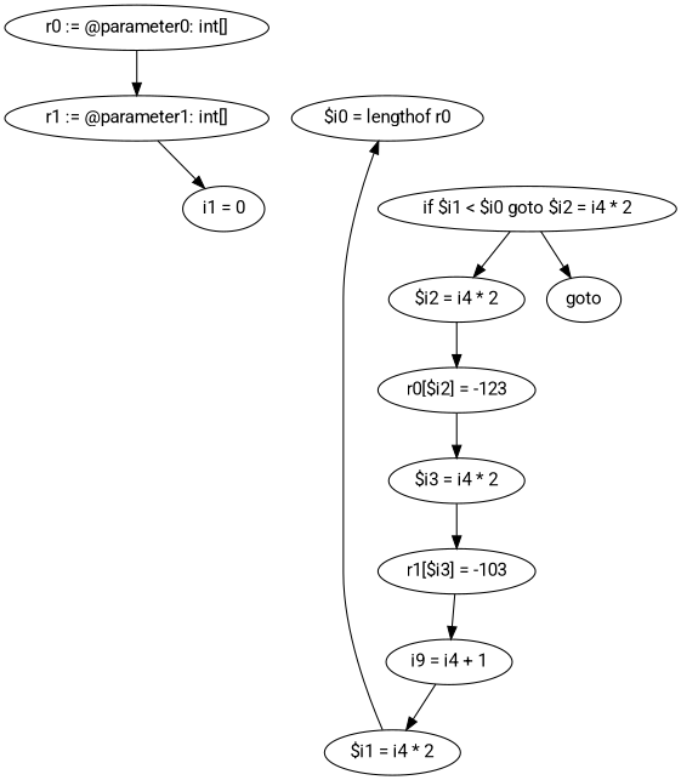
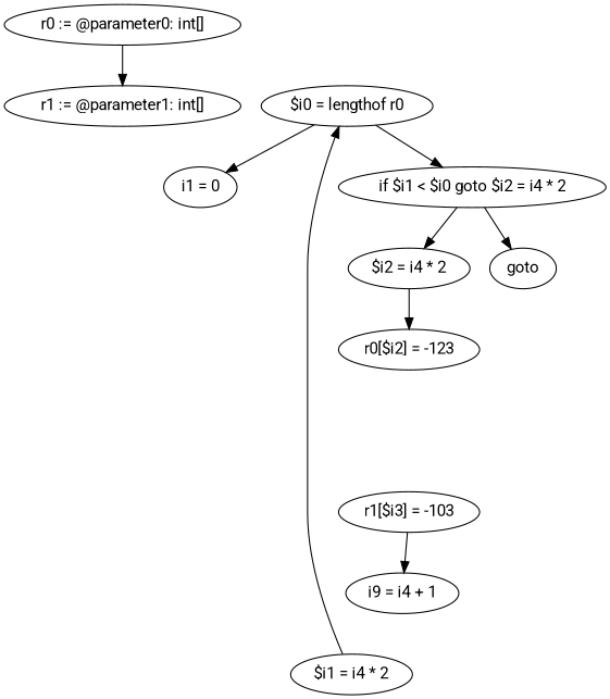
  digraph {
    fontname=Roboto
    node [fontname=Roboto]
    edge [fontname=Roboto]
    "r0 := @parameter0: int[]"
    "r1 := @parameter1: int[]"
    n3 [label="i1 = 0"]
    "$i1 = i4 * 2"
    "$i0 = lengthof r0"
    "$i2 = i4 * 2"
    "r0[$i2] = -123"
-   "$i3 = i4 * 2"
    "r1[$i3] = -103"
    n10 [label="i9 = i4 + 1"]
    "if $i1 < $i0 goto $i2 = i4 * 2"
    n12 [label=goto]
    "r0 := @parameter0: int[]" -> "r1 := @parameter1: int[]"
-   "r1 := @parameter1: int[]" -> n3
+   "$i0 = lengthof r0" -> n3
    "$i1 = i4 * 2" -> "$i0 = lengthof r0"
+   "$i0 = lengthof r0" -> "if $i1 < $i0 goto $i2 = i4 * 2"
    "$i2 = i4 * 2" -> "r0[$i2] = -123"
-   "r0[$i2] = -123" -> "$i3 = i4 * 2"
-   "$i3 = i4 * 2" -> "r1[$i3] = -103"
    "r1[$i3] = -103" -> n10
-   n10 -> "$i1 = i4 * 2"
    "if $i1 < $i0 goto $i2 = i4 * 2" -> "$i2 = i4 * 2"
    "if $i1 < $i0 goto $i2 = i4 * 2" -> n12
  }
